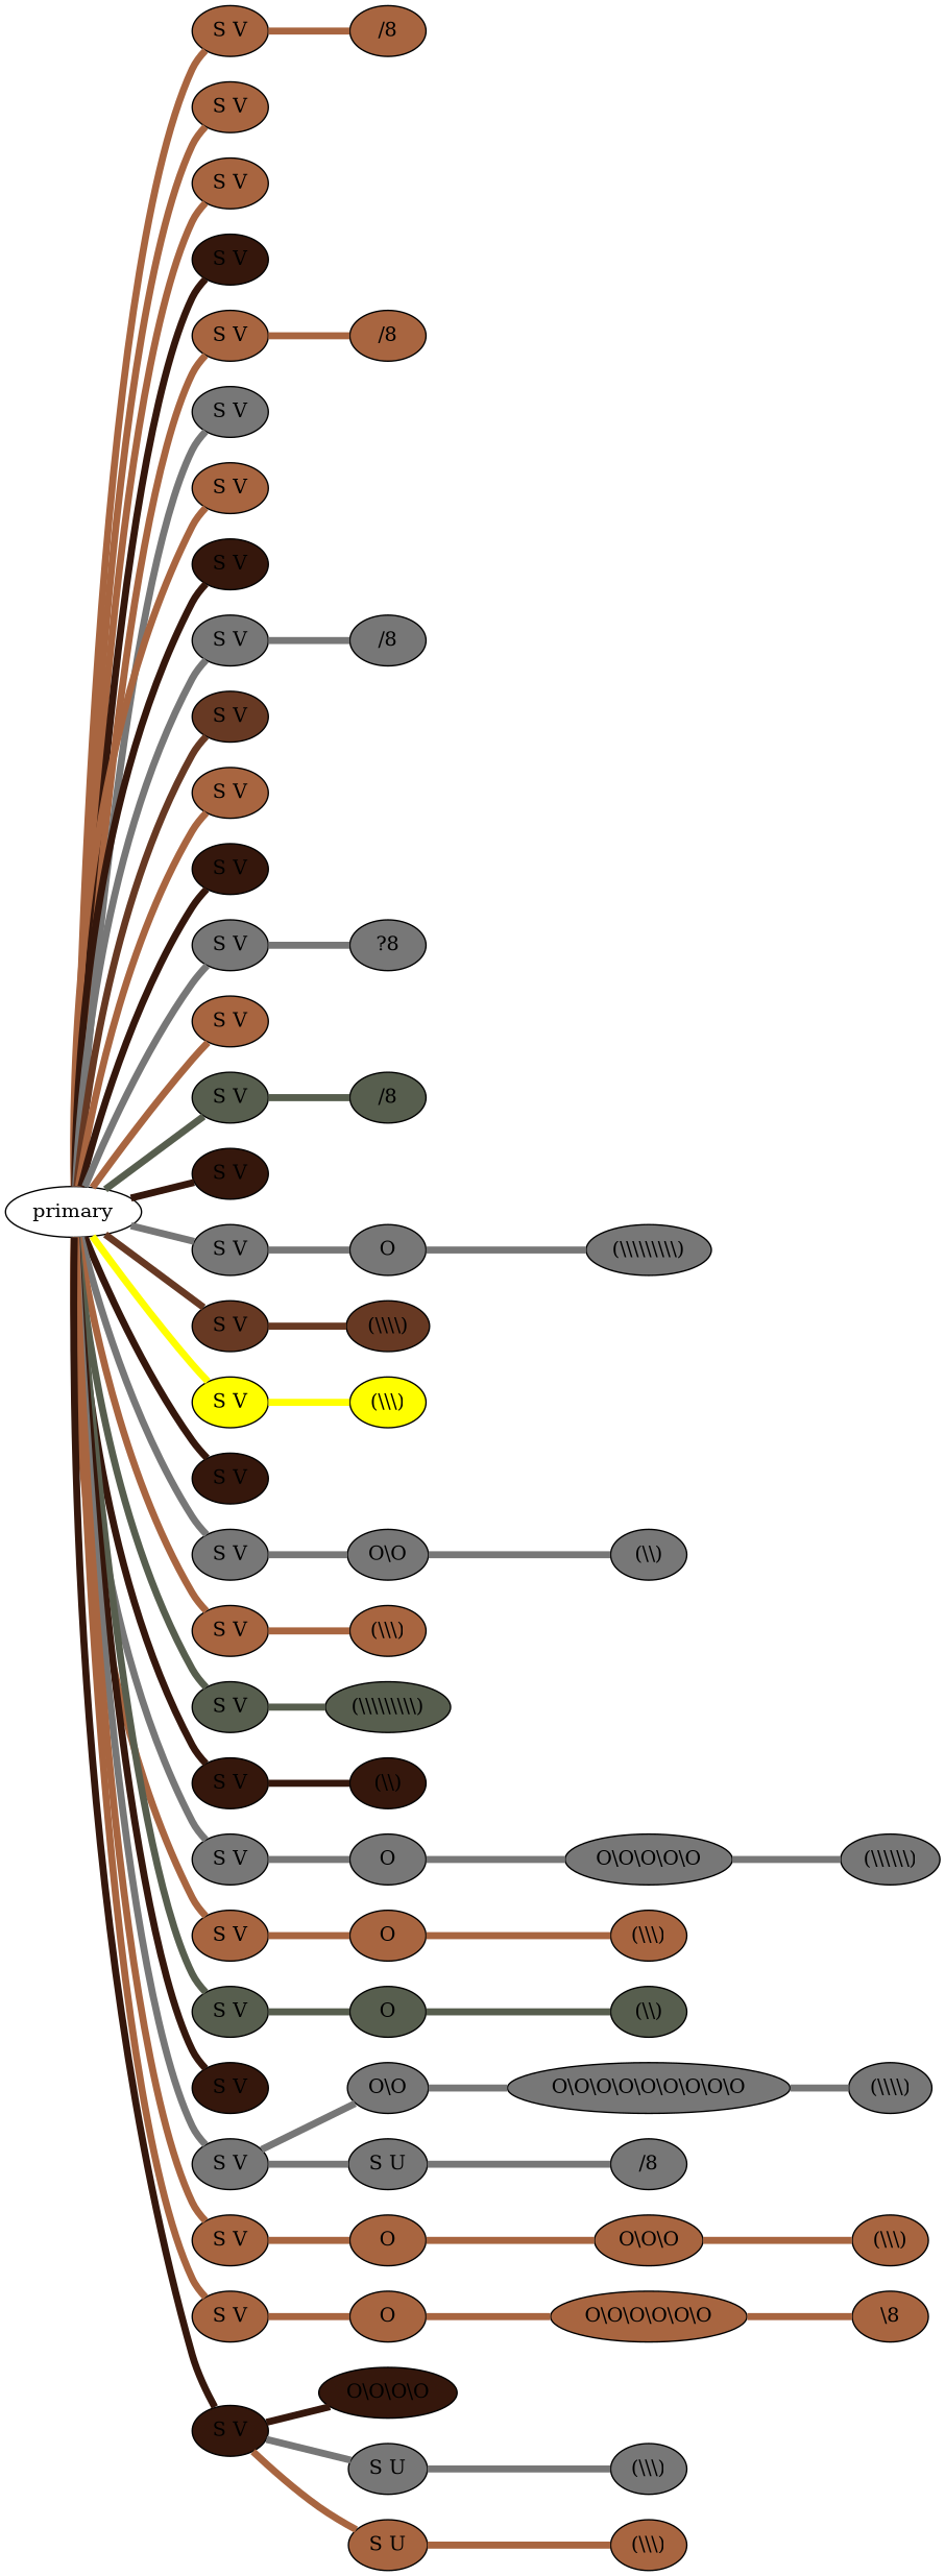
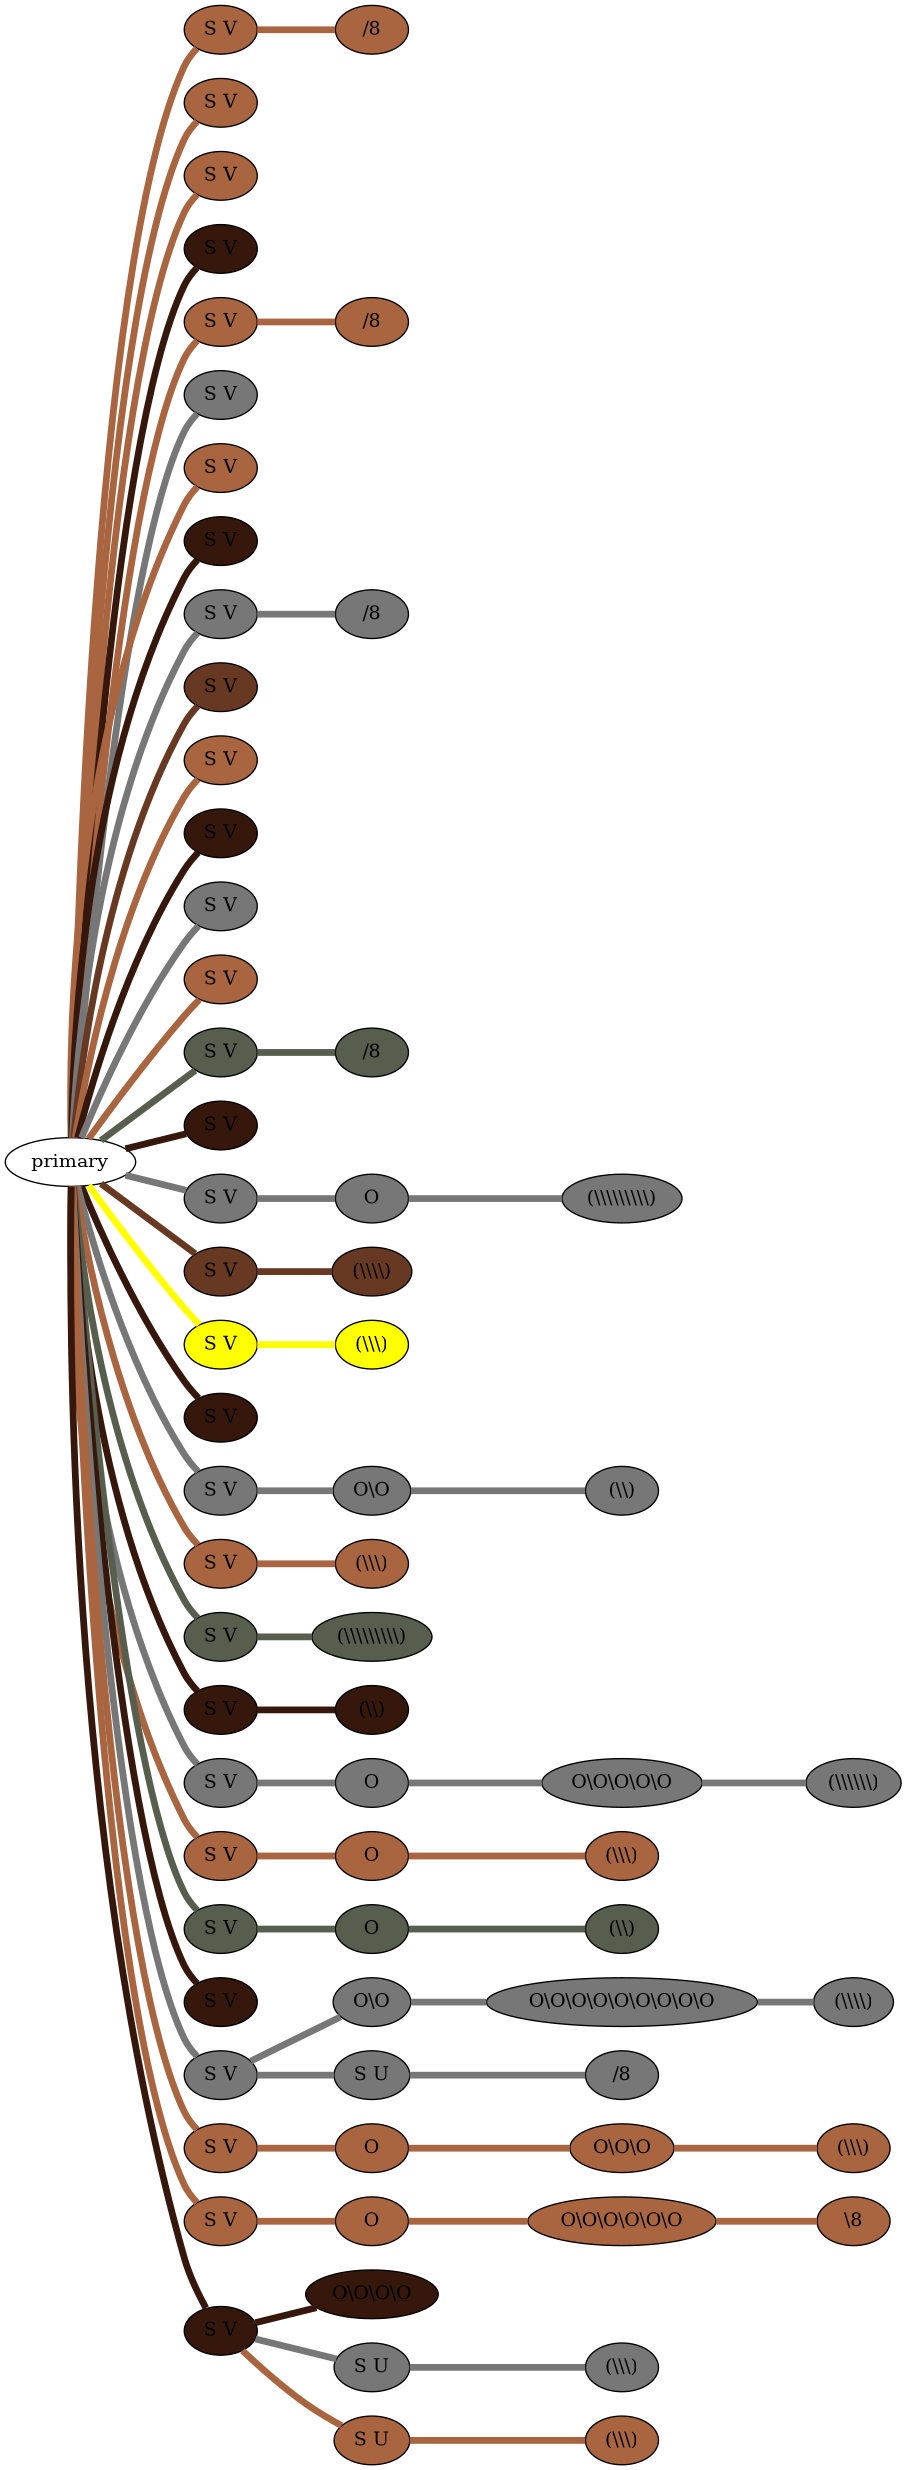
  graph {
    rankdir=LR
    node [fillcolor="#A86540" style=filled]
    edge [color="#A86540" penwidth=5]
    n1 [label="S V"]
    primary [fillcolor="" style=""]
    n3 [label="S V"]
    n4 [label="S V"]
    n5 [fillcolor="#35170C" label="S V"]
    n6 [label="S V"]
    n7 [fillcolor="#777777" label="S V"]
    n8 [label="S V"]
    n9 [fillcolor="#35170C" label="S V"]
    n10 [fillcolor="#777777" label="S V"]
    n11 [fillcolor="#673923" label="S V"]
    n12 [label="S V"]
    n13 [fillcolor="#35170C" label="S V"]
    n14 [fillcolor="#777777" label="S V"]
    n15 [label="S V"]
    n16 [fillcolor="#575E4E" label="S V"]
    n17 [fillcolor="#35170C" label="S V"]
    n18 [fillcolor="#777777" label="S V"]
    n19 [fillcolor="#673923" label="S V"]
    n20 [fillcolor=yellow label="S V"]
    n21 [fillcolor="#35170C" label="S V"]
    n22 [fillcolor="#777777" label="S V"]
    n23 [label="S V"]
    n24 [fillcolor="#575E4E" label="S V"]
    n25 [fillcolor="#35170C" label="S V"]
    n26 [fillcolor="#777777" label="S V"]
    n27 [label="S V"]
    n28 [fillcolor="#575E4E" label="S V"]
    n29 [fillcolor="#35170C" label="S V"]
    n30 [fillcolor="#777777" label="S V"]
    n31 [label="S V"]
    n32 [label="S V"]
    n33 [fillcolor="#35170C" label="S V"]
    n34 [label="/8"]
    n35 [label="/8"]
    n36 [fillcolor="#777777" label="/8"]
-   n37 [fillcolor="#777777" label="?8"]
    n38 [fillcolor="#575E4E" label="/8"]
    n39 [fillcolor="#777777" label=O]
    n40 [fillcolor="#777777" label="(\\\\\\\\\\\\\\\\\\)"]
    n41 [fillcolor="#673923" label="(\\\\\\\\)"]
    n42 [fillcolor=yellow label="(\\\\\\)"]
    n43 [fillcolor="#777777" label="O\\O"]
    n44 [fillcolor="#777777" label="(\\\\)"]
    n45 [label="(\\\\\\)"]
    n46 [fillcolor="#575E4E" label="(\\\\\\\\\\\\\\\\\\)"]
    n47 [fillcolor="#35170C" label="(\\\\)"]
    n48 [fillcolor="#777777" label=O]
    n49 [fillcolor="#777777" label="O\\O\\O\\O\\O"]
    n50 [fillcolor="#777777" label="(\\\\\\\\\\\\)"]
    n51 [label=O]
    n52 [label="(\\\\\\)"]
    n53 [fillcolor="#575E4E" label=O]
    n54 [fillcolor="#575E4E" label="(\\\\)"]
    n55 [fillcolor="#777777" label="O\\O"]
    n56 [fillcolor="#777777" label="S U"]
    n57 [fillcolor="#777777" label="O\\O\\O\\O\\O\\O\\O\\O\\O"]
    n58 [fillcolor="#777777" label="(\\\\\\\\)"]
    n59 [fillcolor="#777777" label="/8"]
    n60 [label=O]
    n61 [label="O\\O\\O"]
    n62 [label="(\\\\\\)"]
    n63 [label=O]
    n64 [label="O\\O\\O\\O\\O\\O"]
    n65 [label="\\8"]
    n66 [fillcolor="#35170C" label="O\\O\\O\\O"]
    n67 [fillcolor="#777777" label="S U"]
    n68 [label="S U"]
    n69 [fillcolor="#777777" label="(\\\\\\)"]
    n70 [label="(\\\\\\)"]
    n1 -- n34
    primary -- n1
    primary -- n3
    primary -- n4
    primary -- n5 [color="#35170C"]
    primary -- n6
    primary -- n7 [color="#777777"]
    primary -- n8
    primary -- n9 [color="#35170C"]
    primary -- n10 [color="#777777"]
    primary -- n11 [color="#673923"]
    primary -- n12
    primary -- n13 [color="#35170C"]
    primary -- n14 [color="#777777"]
    primary -- n15
    primary -- n16 [color="#575E4E"]
    primary -- n17 [color="#35170C"]
    primary -- n18 [color="#777777"]
    primary -- n19 [color="#673923"]
    primary -- n20 [color=yellow]
    primary -- n21 [color="#35170C"]
    primary -- n22 [color="#777777"]
    primary -- n23
    primary -- n24 [color="#575E4E"]
    primary -- n25 [color="#35170C"]
    primary -- n26 [color="#777777"]
    primary -- n27
    primary -- n28 [color="#575E4E"]
    primary -- n29 [color="#35170C"]
    primary -- n30 [color="#777777"]
    primary -- n31
    primary -- n32
    primary -- n33 [color="#35170C"]
    n6 -- n35
    n10 -- n36 [color="#777777"]
-   n14 -- n37 [color="#777777"]
    n16 -- n38 [color="#575E4E"]
    n18 -- n39 [color="#777777"]
    n19 -- n41 [color="#673923"]
    n20 -- n42 [color=yellow]
    n22 -- n43 [color="#777777"]
    n23 -- n45
    n24 -- n46 [color="#575E4E"]
    n25 -- n47 [color="#35170C"]
    n26 -- n48 [color="#777777"]
    n27 -- n51
    n28 -- n53 [color="#575E4E"]
    n30 -- n55 [color="#777777"]
    n30 -- n56 [color="#777777"]
    n31 -- n60
    n32 -- n63
    n33 -- n66 [color="#35170C"]
    n33 -- n67 [color="#777777"]
    n33 -- n68
    n39 -- n40 [color="#777777"]
    n43 -- n44 [color="#777777"]
    n48 -- n49 [color="#777777"]
    n49 -- n50 [color="#777777"]
    n51 -- n52
    n53 -- n54 [color="#575E4E"]
    n55 -- n57 [color="#777777"]
    n56 -- n59 [color="#777777"]
    n57 -- n58 [color="#777777"]
    n60 -- n61
    n61 -- n62
    n63 -- n64
    n64 -- n65
    n67 -- n69 [color="#777777"]
    n68 -- n70
  }
